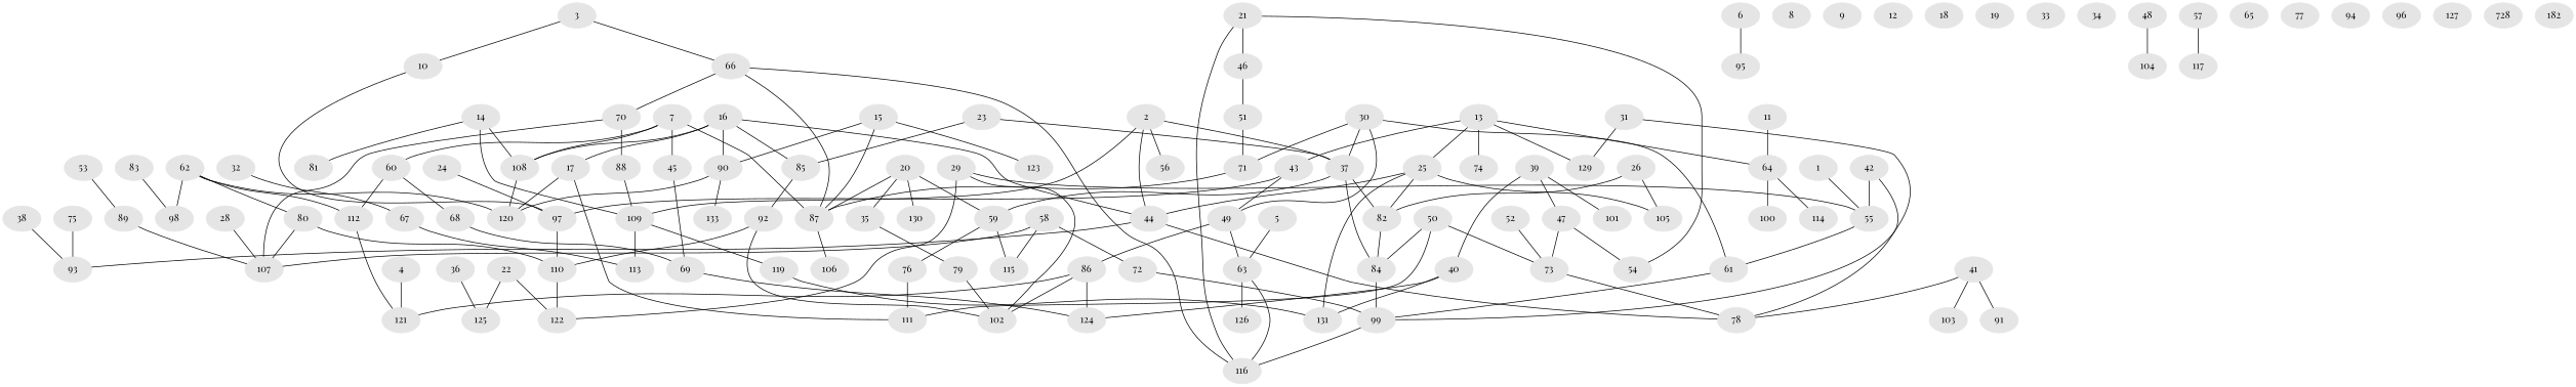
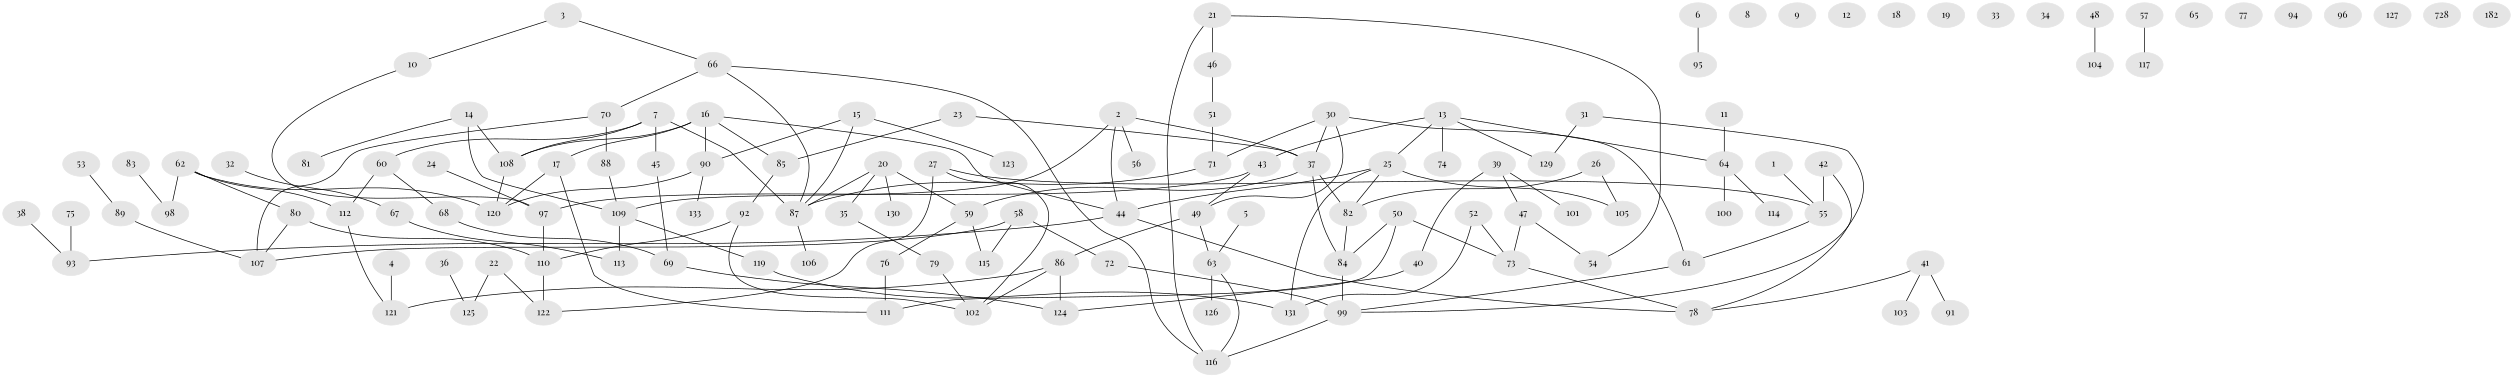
  graph {
    fontname="Playfair Display"
    node [color=gray90 fontname="Playfair Display" style=filled]
    edge [fontname="Playfair Display"]
    1
    55
    61
    2
    37
    44
    56
    109
    59
    82
    84
    93
    78
    113
    119
    3
    10
    66
    97
    87
    116
    70
    4
    121
    5
    63
    126
    6
    95
    7
    45
    60
    108
    69
    68
    112
    106
    120
    8
    9
    110
    11
    64
    100
    114
    12
    13
    25
    43
    74
    129
    105
    131
    49
    14
    81
    15
    90
    123
    133
    16
    17
    85
    111
    92
    18
    19
    20
    35
    130
    79
    115
    76
    21
    46
    54
    51
    22
    122
    125
    23
    24
    26
-   28
    107
-   29
+   29 [label=27]
    102
    30
    71
    86
    99
    31
    32
    67
    33
    34
    36
    38
    39
    40
    47
    101
    124
    73
    41
    91
    103
    42
    48
    104
    50
    52
    53
    89
    80
    57
    117
    58
    72
    62
    98
    83
    65
    88
    75
    77
    94
    96
    127
    n130 [label=728]
    n131 [label=182]
    1 -- 55
    55 -- 61
    61 -- 99
    2 -- 37
    2 -- 44
    2 -- 56
    2 -- 109
    37 -- 59
    37 -- 82
    37 -- 84
    44 -- 93
    44 -- 78
    109 -- 113
    109 -- 119
    59 -- 115
    59 -- 76
    82 -- 84
    84 -- 99
    119 -- 131
    3 -- 10
    3 -- 66
    10 -- 97
    66 -- 87
    66 -- 116
    66 -- 70
    97 -- 110
    87 -- 106
    70 -- 107
    70 -- 88
    4 -- 121
    5 -- 63
    63 -- 116
    63 -- 126
    6 -- 95
    7 -- 87
    7 -- 45
    7 -- 60
    7 -- 108
    45 -- 69
    60 -- 68
    60 -- 112
    108 -- 120
    69 -- 124
    68 -- 69
    112 -- 121
    110 -- 122
    11 -- 64
    64 -- 100
    64 -- 114
    13 -- 64
    13 -- 25
    13 -- 43
    13 -- 74
    13 -- 129
    25 -- 44
    25 -- 82
    25 -- 105
    25 -- 131
    43 -- 97
    43 -- 49
    49 -- 63
    49 -- 86
    14 -- 109
    14 -- 108
    14 -- 81
    15 -- 87
    15 -- 90
    15 -- 123
    90 -- 120
    90 -- 133
    16 -- 44
    16 -- 108
    16 -- 90
    16 -- 17
    16 -- 85
    17 -- 120
    17 -- 111
    85 -- 92
    92 -- 110
    92 -- 102
    20 -- 59
    20 -- 87
    20 -- 35
    20 -- 130
    35 -- 79
    79 -- 102
    76 -- 111
    21 -- 116
    21 -- 46
    21 -- 54
    46 -- 51
    51 -- 71
    22 -- 122
    22 -- 125
    23 -- 37
    23 -- 85
    24 -- 97
    26 -- 82
    26 -- 105
-   28 -- 107
    29 -- 55
    29 -- 122
    29 -- 102
    30 -- 61
    30 -- 37
    30 -- 49
    30 -- 71
    71 -- 87
    86 -- 121
    86 -- 102
    86 -- 124
    99 -- 116
    31 -- 129
    31 -- 99
    32 -- 67
    67 -- 113
    36 -- 125
    38 -- 93
    39 -- 40
    39 -- 47
    39 -- 101
    40 -- 124
    47 -- 54
    47 -- 73
    73 -- 78
    41 -- 78
    41 -- 91
    41 -- 103
    42 -- 55
    42 -- 78
    48 -- 104
    50 -- 84
    50 -- 111
    50 -- 73
-   40 -- 131
+   52 -- 131
    52 -- 73
    53 -- 89
    89 -- 107
    80 -- 110
    80 -- 107
    57 -- 117
    58 -- 115
    58 -- 107
    58 -- 72
    72 -- 99
    62 -- 112
    62 -- 120
    62 -- 80
    62 -- 98
    83 -- 98
    88 -- 109
    75 -- 93
  }
